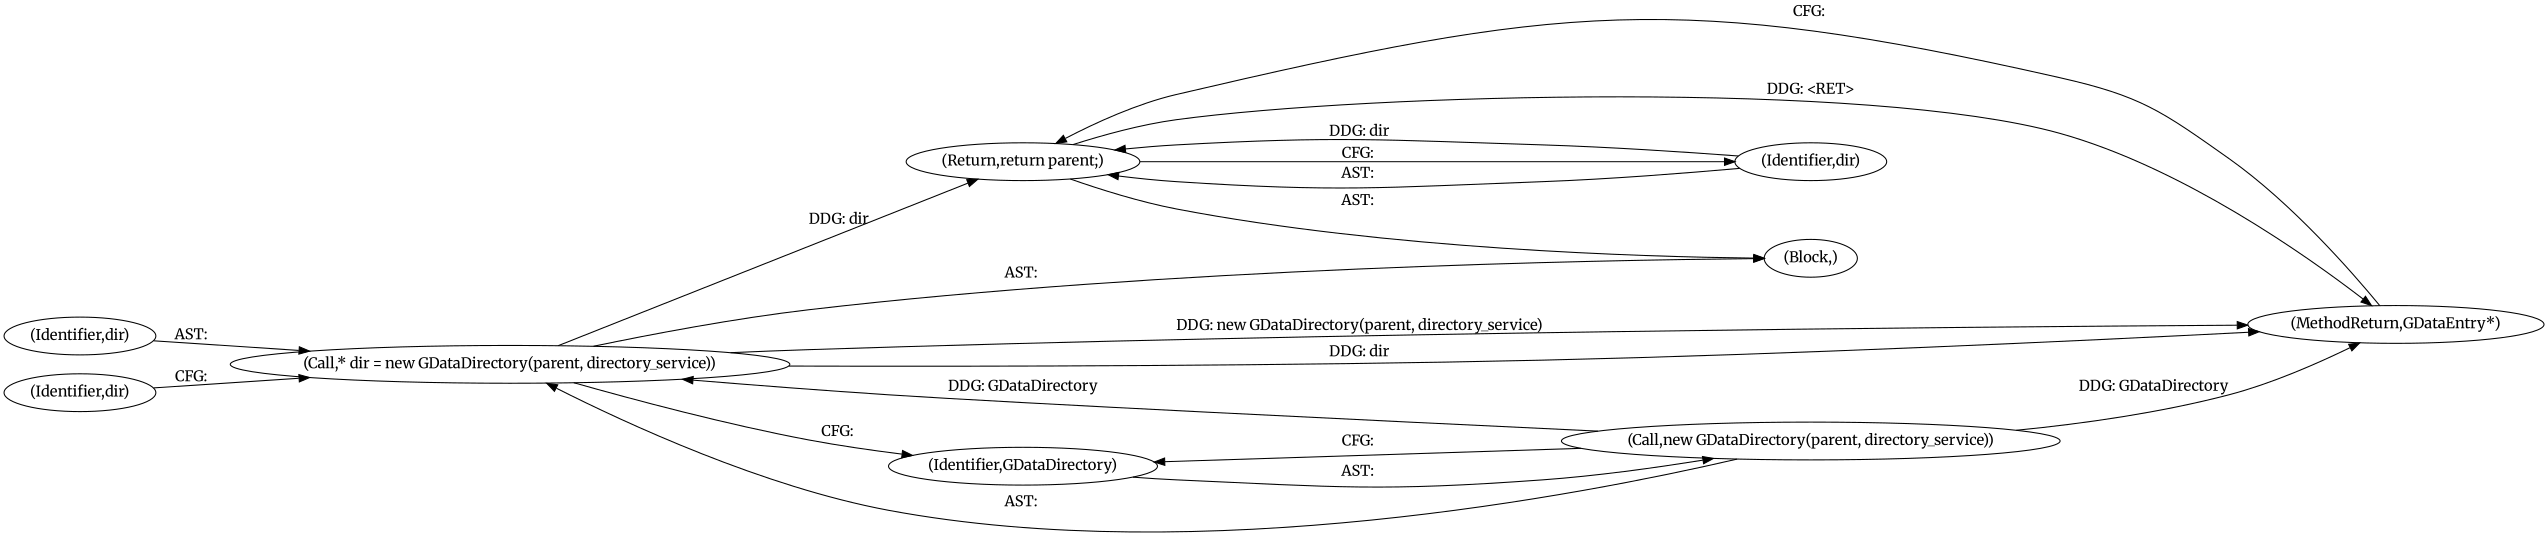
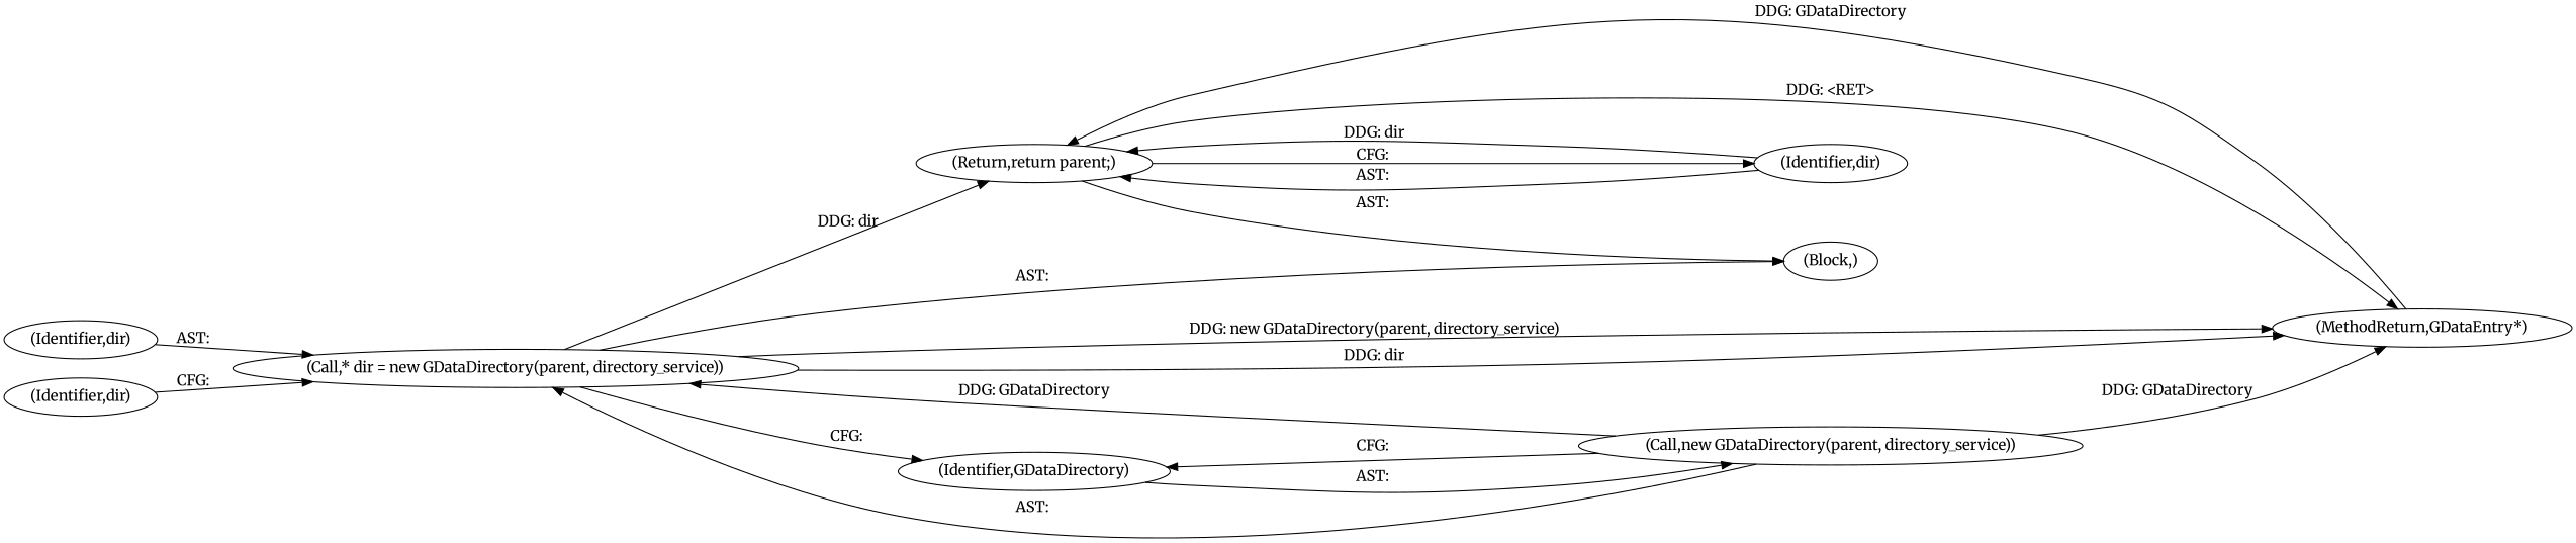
  digraph {
    fontname=Merriweather
    rankdir=LR
    node [fontname=Merriweather]
    edge [fontname=Merriweather]
    n1 [label="(Call,* dir = new GDataDirectory(parent, directory_service))"]
    n2 [label="(Return,return parent;)"]
    n3 [label="(MethodReturn,GDataEntry*)"]
    n4 [label="(Block,)"]
    n5 [label="(Identifier,GDataDirectory)"]
    n6 [label="(Call,new GDataDirectory(parent, directory_service))"]
    n7 [label="(Identifier,dir)"]
    n8 [label="(Identifier,dir)"]
    n9 [label="(Identifier,dir)"]
    n1 -> n2 [label="DDG: dir"]
    n1 -> n3 [label="DDG: new GDataDirectory(parent, directory_service)"]
    n1 -> n3 [label="DDG: dir"]
    n1 -> n4 [label="AST: "]
    n1 -> n5 [label="CFG: "]
    n2 -> n3 [label="DDG: <RET>"]
    n2 -> n4 [label="AST: "]
    n2 -> n7 [label="CFG: "]
-   n3 -> n2 [label="CFG: "]
+   n3 -> n2 [label="DDG: GDataDirectory"]
    n5 -> n6 [label="AST: "]
    n6 -> n1 [label="AST: "]
    n6 -> n1 [label="DDG: GDataDirectory"]
    n6 -> n3 [label="DDG: GDataDirectory"]
    n6 -> n5 [label="CFG: "]
    n7 -> n2 [label="AST: "]
    n7 -> n2 [label="DDG: dir"]
    n8 -> n1 [label="AST: "]
    n9 -> n1 [label="CFG: "]
  }
